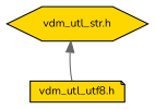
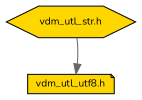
  digraph {
    fontname=Nunito
    node [color=black fillcolor=gold fontname=Nunito fontsize=10 style=filled]
    n1 [fontcolor=black height=0.2 label="vdm_utl_str.h" shape=hexagon width=0.4]
    n2 [height=0.2 label="vdm_utl_utf8.h" shape=note width=0.4]
-   n1 -> n2 [color=gray40 dir=back fontname=Nunito fontsize=10 labelfontname=FreeSans labelfontsize=10 style=solid]
+   n2 -> n1 [color=gray40 dir=back fontname=Nunito fontsize=10 labelfontname=FreeSans labelfontsize=10 style=solid]
  }
